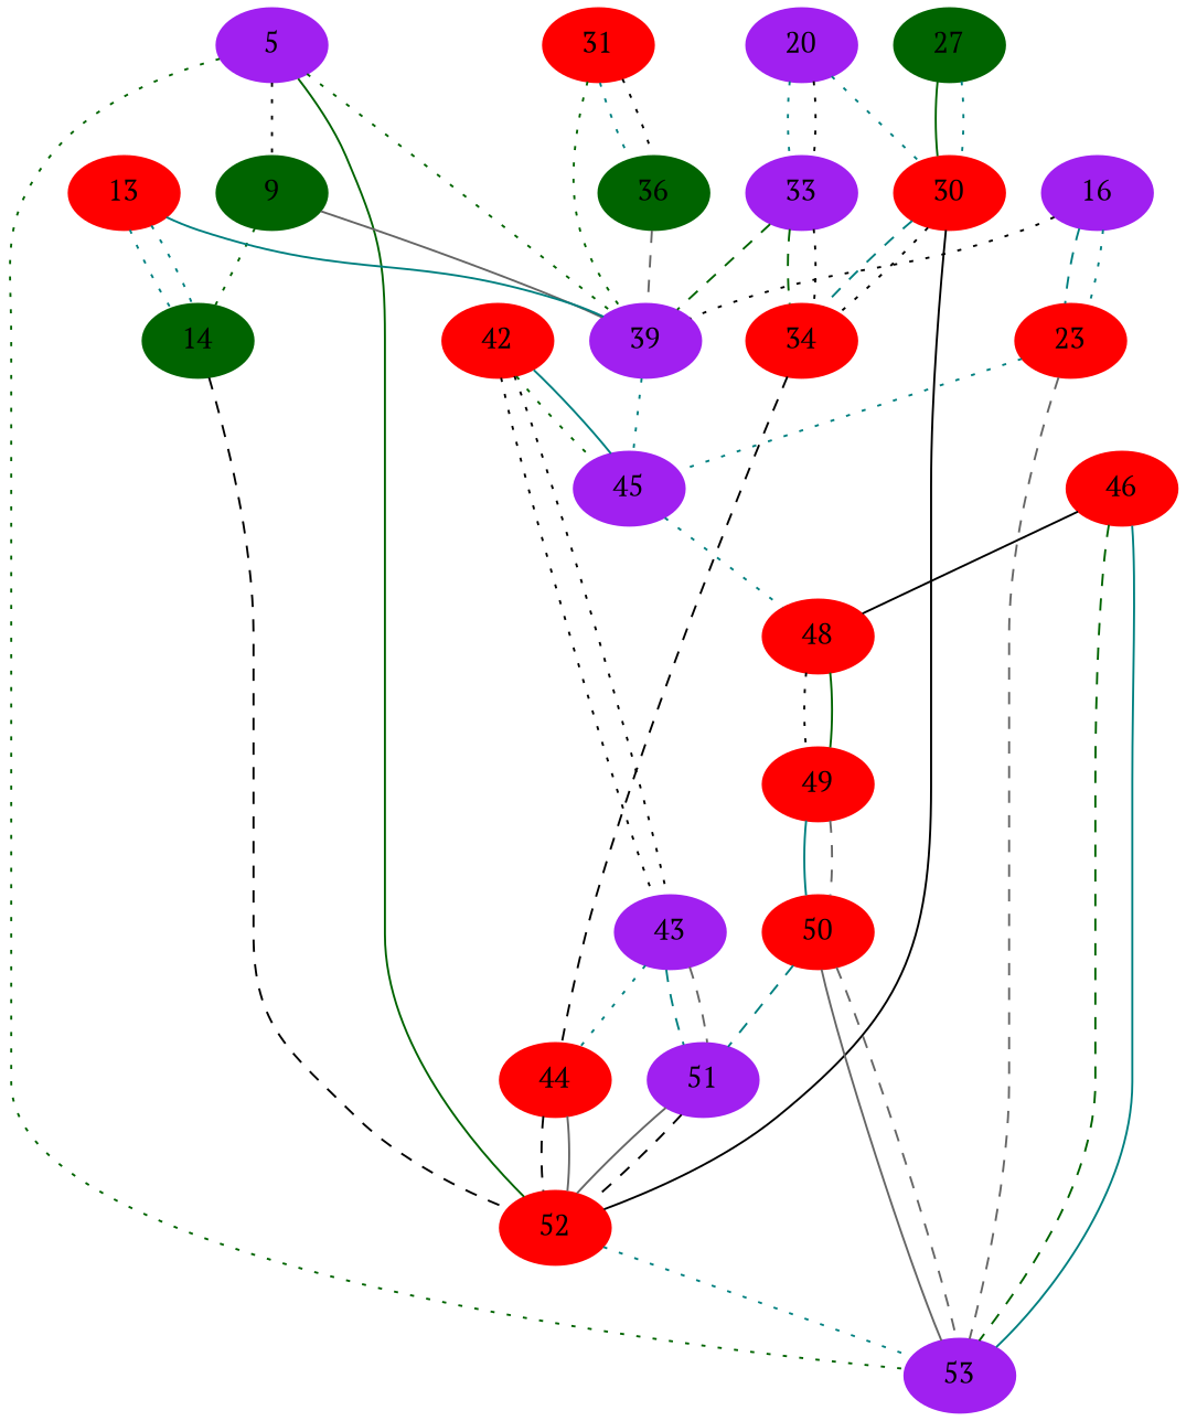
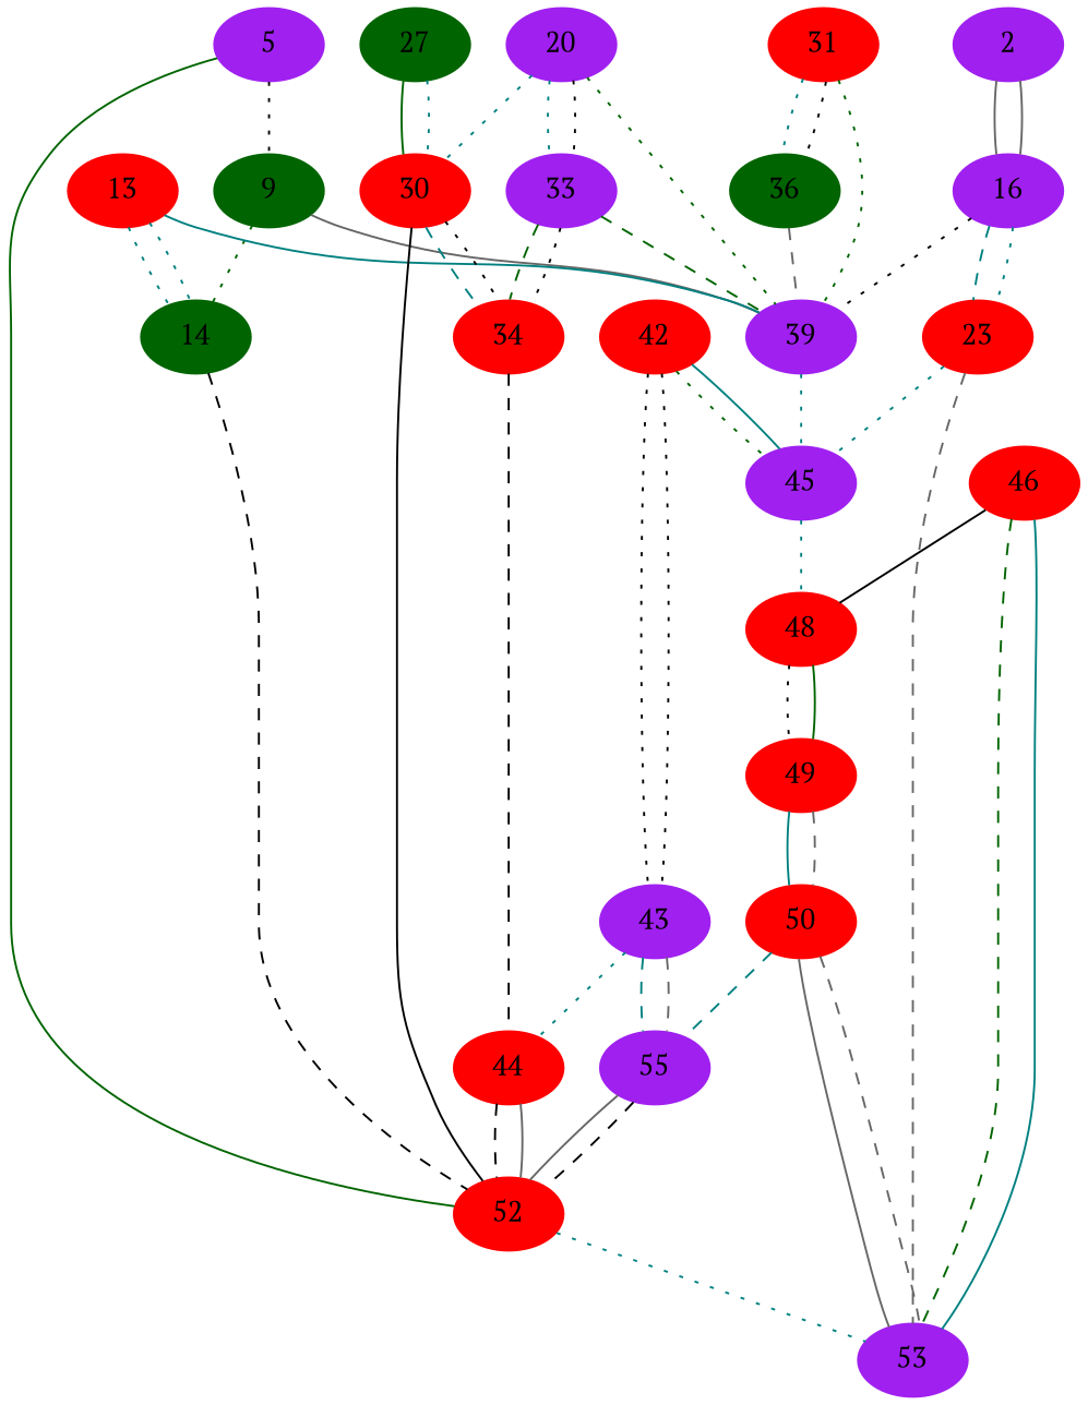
  graph {
    fontname="PT Serif"
    node [color=red fontname="PT Serif" style=filled]
    edge [color=teal fontname="PT Serif" style=dotted]
+   2 [color=purple]
    16 [color=purple super="+6+1"]
    5 [color=purple super="+4"]
    9 [color=darkgreen super="+8"]
    52 [super="+38"]
    53 [color=purple super="+40"]
    39 [color=purple super="+35+32+26+11+19"]
    23
    14 [color=darkgreen]
    45 [color=purple super="+24+41"]
    13
    20 [color=purple]
    30 [super="+21+22"]
    33 [color=purple]
    34
    48 [super="+47"]
    27 [color=darkgreen]
    44 [super="+37"]
    31 [super="+29+28"]
    36 [color=darkgreen]
    42
    43 [color=purple]
-   51 [color=purple]
+   51 [color=purple label=55]
    49
    46
    50
+   2 -- 16 [color=gray40 style=solid weight=2]
+   2 -- 16 [color=gray40 style=solid]
    16 -- 39 [color=black]
    16 -- 23 [style=dashed]
    16 -- 23
    5 -- 9 [color=black weight=2]
    5 -- 52 [color=darkgreen style=solid]
-   5 -- 53 [color=darkgreen]
    9 -- 39 [color=gray40 style=solid]
    9 -- 14 [color=darkgreen]
    52 -- 53
    39 -- 45 [weight=2]
    23 -- 53 [color=gray40 style=dashed]
    23 -- 45
    14 -- 52 [color=black style=dashed]
    45 -- 48
    13 -- 39 [style=solid]
    13 -- 14
    13 -- 14
-   5 -- 39 [color=darkgreen]
+   20 -- 39 [color=darkgreen]
    20 -- 30
    20 -- 33
    20 -- 33 [color=black]
    30 -- 52 [color=black style=solid]
    30 -- 34 [style=dashed]
    30 -- 34 [color=black]
    33 -- 39 [color=darkgreen style=dashed]
    33 -- 34 [color=darkgreen style=dashed]
    33 -- 34 [color=black]
    34 -- 44 [color=black style=dashed]
    48 -- 49 [color=black weight=2]
    48 -- 49 [color=darkgreen style=solid]
    27 -- 30 [color=darkgreen style=solid weight=3]
    27 -- 30
    44 -- 52 [color=black style=dashed weight=2]
    44 -- 52 [color=gray40 style=solid]
    31 -- 39 [color=darkgreen weight=3]
    31 -- 36 [weight=2]
    31 -- 36 [color=black]
    36 -- 39 [color=gray40 style=dashed]
    42 -- 45 [color=darkgreen weight=2]
    42 -- 45 [style=solid]
    42 -- 43 [color=black]
    42 -- 43 [color=black]
    43 -- 44
    43 -- 51 [style=dashed]
    43 -- 51 [color=gray40 style=dashed]
    51 -- 52 [color=gray40 style=solid]
    51 -- 52 [color=black style=dashed]
    49 -- 50 [style=solid]
    49 -- 50 [color=gray40 style=dashed]
    46 -- 53 [color=darkgreen style=dashed weight=2]
    46 -- 53 [style=solid]
    46 -- 48 [color=black style=solid]
    50 -- 53 [color=gray40 style=solid]
    50 -- 53 [color=gray40 style=dashed]
    50 -- 51 [style=dashed]
  }
